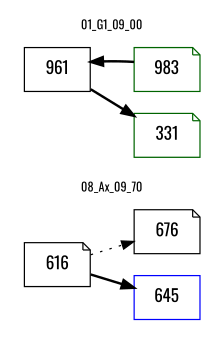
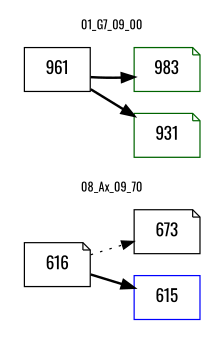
  digraph {
    fontname=Oswald
    rankdir=LR
    node [color=black fontname=Oswald shape=note]
    edge [color=black fontname=Oswald style=bold]
    n1 [label=616]
-   n2 [color=blue label=645 shape=box]
-   n3 [label=676]
+   n2 [color=blue label=615 shape=box]
+   n3 [label=673]
    n4 [label=961 shape=box]
-   n5 [color=darkgreen label=331]
+   n5 [color=darkgreen label=931]
    n6 [color=darkgreen label=983]
    subgraph cluster_1 {
      color=white
      fontsize=10
      label="08_Ax_09_70"
      n1
      n2
      n3
    }
    subgraph cluster_2 {
      color=white
      fontsize=10
-     label="01_G1_09_00"
+     label="01_G7_09_00"
      n4
      n5
      n6
    }
    n1 -> n2
    n1 -> n3 [style=dotted]
    n4 -> n5
-   n6 -> n4
+   n4 -> n6
  }
